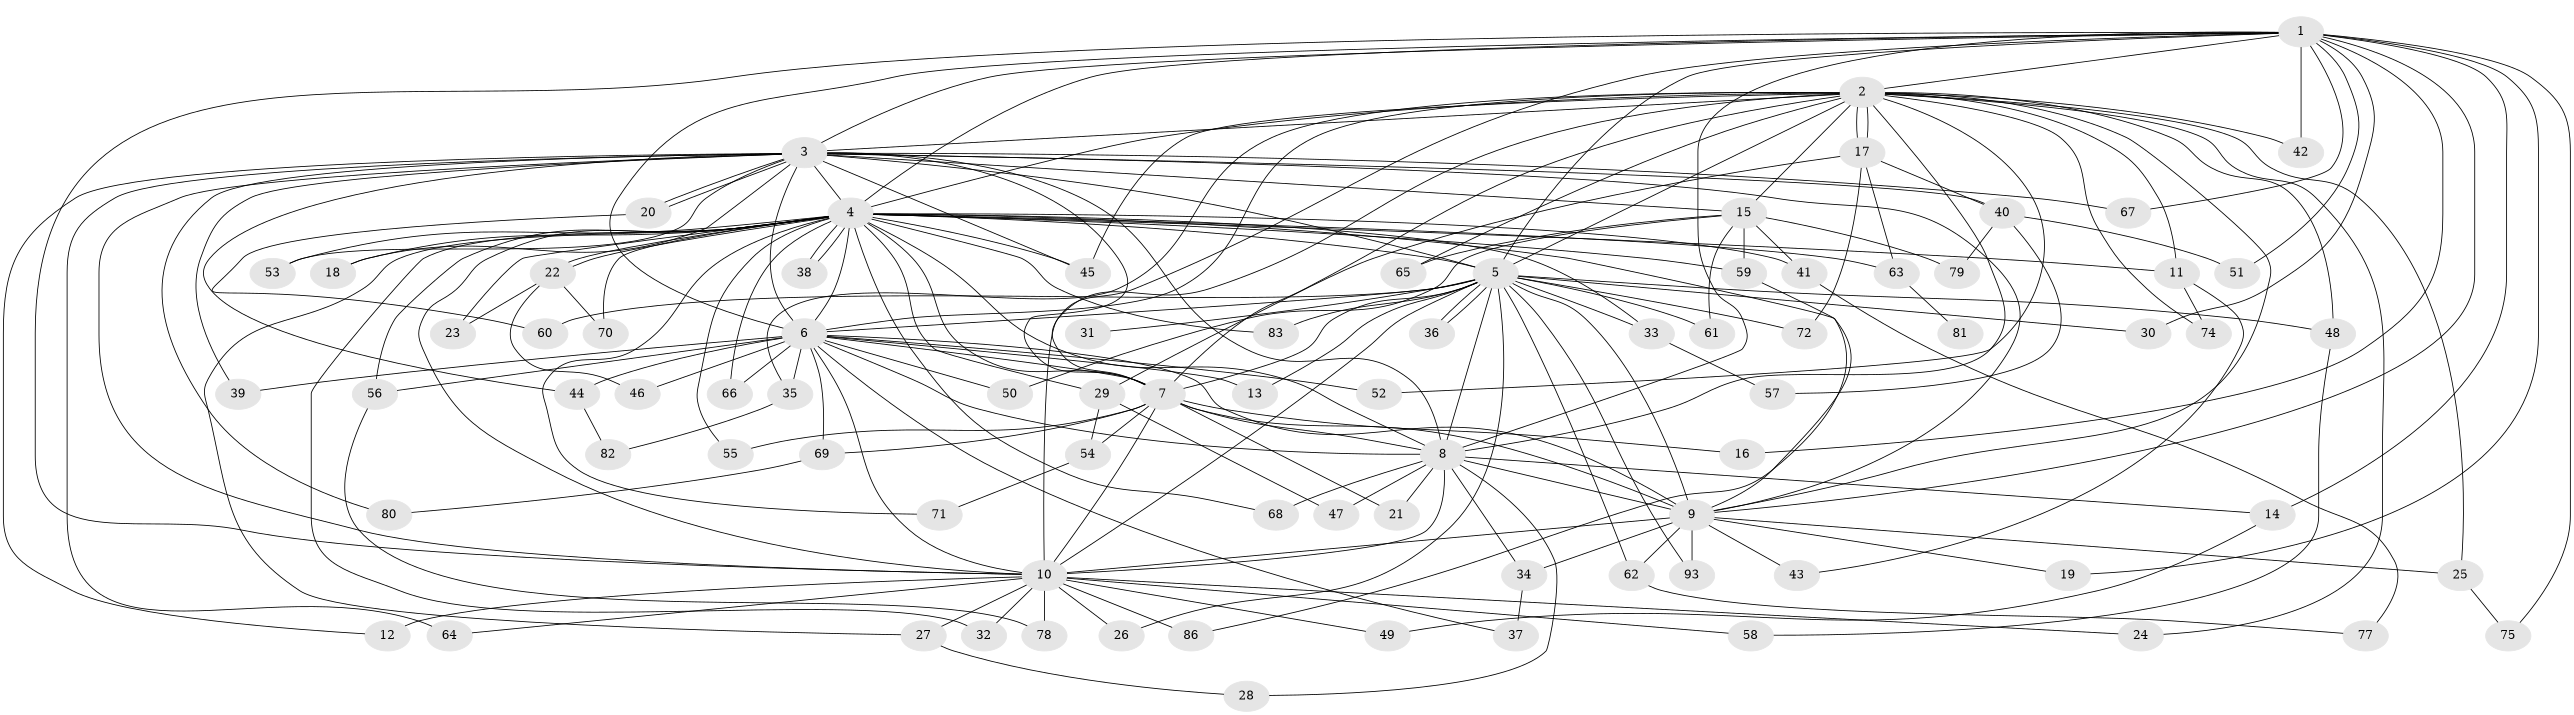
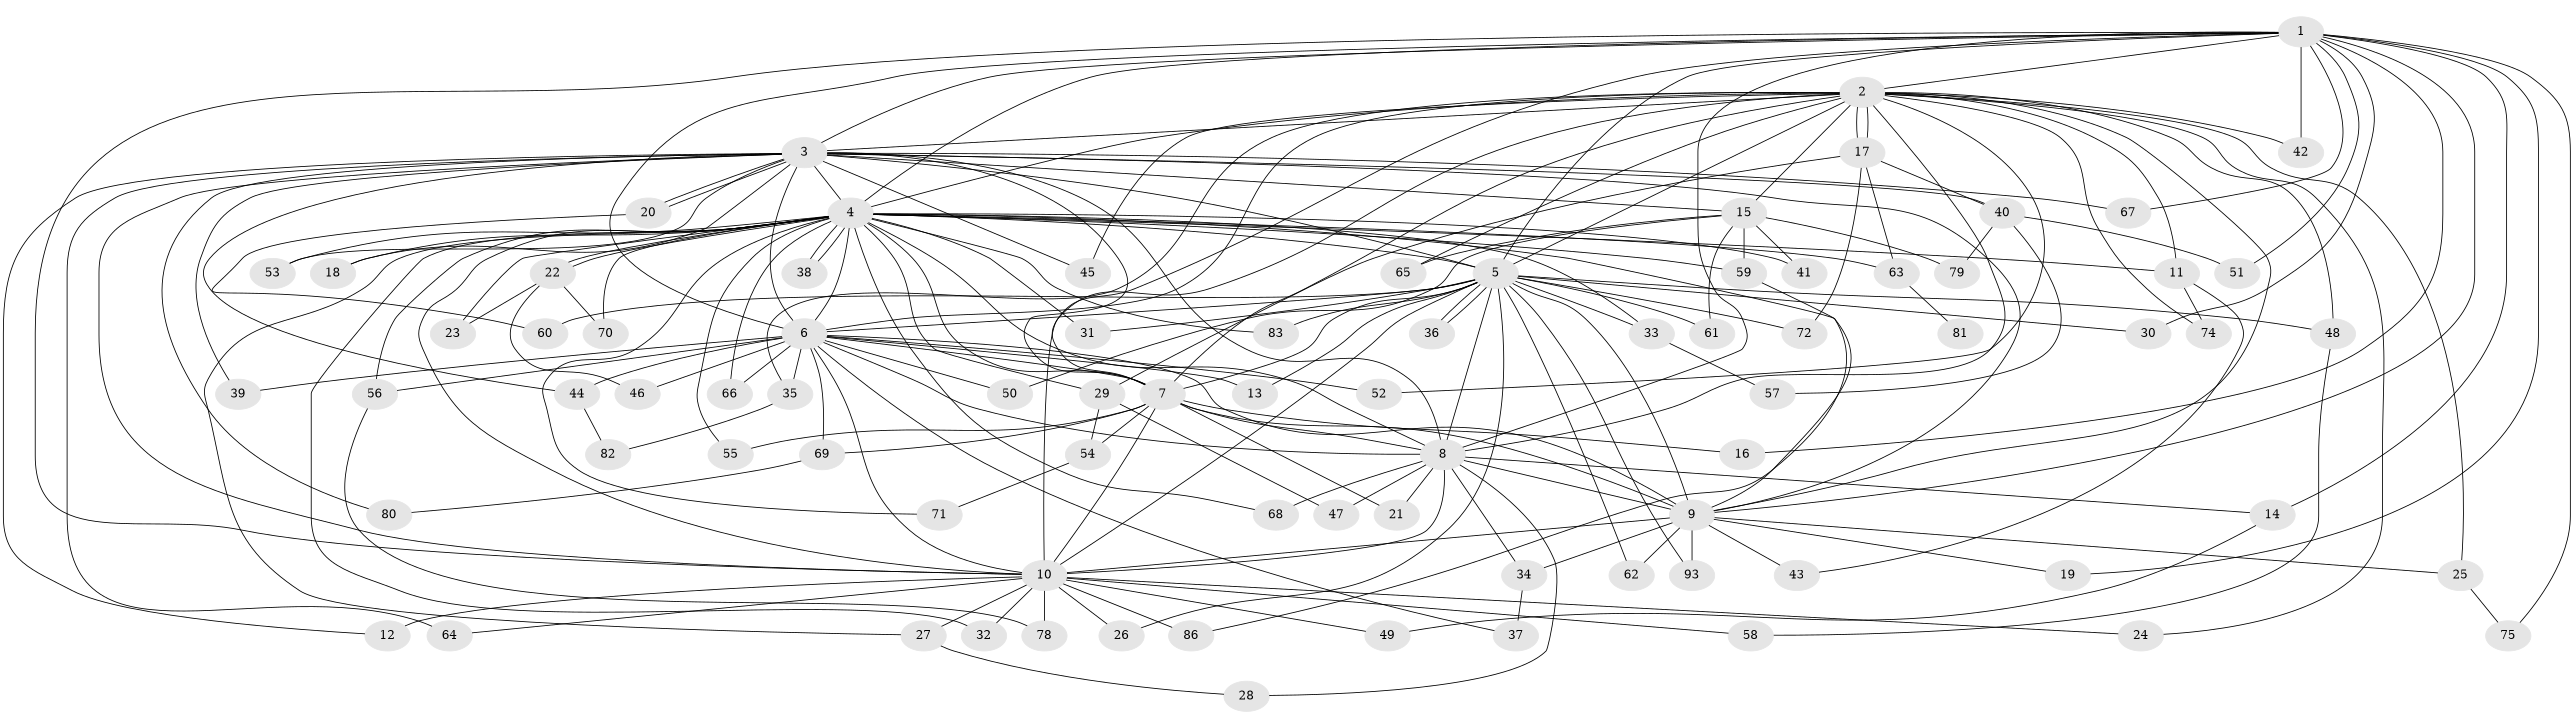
  graph {
    node [color=gray90 style=filled]
    1
    2
    3
    4
    5
    6
    7
    8
    9
    10
    14
    16
    19
    30
    42
    51
    67
    75
    11
    15
    17
    24
    25
    35
    45
    48
    52
    65
    74
    12
    18
    20
    39
    40
    44
    53
    64
    80
    22
    23
    27
    29
    31
    32
    33
    38
    41
    55
    56
    59
    63
    66
    68
    70
    71
    83
    60
    13
    26
    36
    61
    62
    72
    n64 [label=93]
    37
    46
    50
    69
    21
    54
    28
    34
    47
    43
    49
    58
    n77 [label=86]
    78
    79
    82
    57
-   77
    81
    1 -- 2
    1 -- 3
    1 -- 4
    1 -- 5
    1 -- 6
    1 -- 7
    1 -- 8
    1 -- 9
    1 -- 10
    1 -- 14
    1 -- 16
    1 -- 19
    1 -- 30
    1 -- 42
    1 -- 51
    1 -- 67
    1 -- 75
    2 -- 3
    2 -- 4
    2 -- 5
    2 -- 6
    2 -- 7
    2 -- 8
    2 -- 9
    2 -- 10
    2 -- 42
    2 -- 11
    2 -- 15
    2 -- 17
    2 -- 17
    2 -- 24
    2 -- 25
    2 -- 35
    2 -- 45
    2 -- 48
    2 -- 52
    2 -- 65
    2 -- 74
    3 -- 4
    3 -- 5
    3 -- 6
    3 -- 7
    3 -- 8
    3 -- 9
    3 -- 10
    3 -- 67
    3 -- 15
    3 -- 45
    3 -- 12
    3 -- 18
    3 -- 20
    3 -- 20
    3 -- 39
    3 -- 40
    3 -- 44
    3 -- 53
    3 -- 64
    3 -- 80
    4 -- 5
    4 -- 6
    4 -- 7
    4 -- 8
    4 -- 9
    4 -- 10
    4 -- 11
    4 -- 18
    4 -- 53
    4 -- 22
    4 -- 22
    4 -- 23
    4 -- 27
    4 -- 29
-   4 -- 45
+   4 -- 31
    4 -- 32
    4 -- 33
    4 -- 38
    4 -- 38
    4 -- 41
    4 -- 55
    4 -- 56
    4 -- 59
    4 -- 63
    4 -- 66
    4 -- 68
    4 -- 70
    4 -- 71
    4 -- 83
    5 -- 6
    5 -- 7
    5 -- 8
    5 -- 9
    5 -- 10
    5 -- 30
    5 -- 48
    5 -- 31
    5 -- 33
    5 -- 83
    5 -- 60
    5 -- 13
    5 -- 26
    5 -- 36
    5 -- 36
    5 -- 61
    5 -- 62
    5 -- 72
    5 -- n64
    6 -- 7
    6 -- 8
    6 -- 9
    6 -- 10
    6 -- 35
    6 -- 52
    6 -- 39
    6 -- 44
    6 -- 56
    6 -- 66
    6 -- 13
    6 -- 37
    6 -- 46
    6 -- 50
    6 -- 69
    7 -- 8
    7 -- 9
    7 -- 10
    7 -- 16
    7 -- 55
    7 -- 69
    7 -- 21
    7 -- 54
    8 -- 9
    8 -- 10
    8 -- 14
    8 -- 68
    8 -- 21
    8 -- 28
    8 -- 34
    8 -- 47
    9 -- 10
    9 -- 19
    9 -- 25
    9 -- 62
    9 -- n64
    9 -- 34
    9 -- 43
    10 -- 24
    10 -- 12
    10 -- 64
    10 -- 27
    10 -- 32
    10 -- 26
    10 -- 49
    10 -- 58
    10 -- n77
    10 -- 78
    14 -- 49
    11 -- 74
    11 -- 43
    15 -- 65
    15 -- 41
    15 -- 59
    15 -- 61
    15 -- 50
    15 -- 79
    17 -- 40
    17 -- 29
    17 -- 63
    17 -- 72
    25 -- 75
    35 -- 82
    48 -- 58
    20 -- 60
    40 -- 51
    40 -- 79
    40 -- 57
    44 -- 82
    22 -- 23
    22 -- 70
    22 -- 46
    27 -- 28
    29 -- 54
    29 -- 47
    33 -- 57
-   41 -- 77
    56 -- 78
    59 -- n77
    63 -- 81
-   62 -- 77
    69 -- 80
    54 -- 71
    34 -- 37
  }
